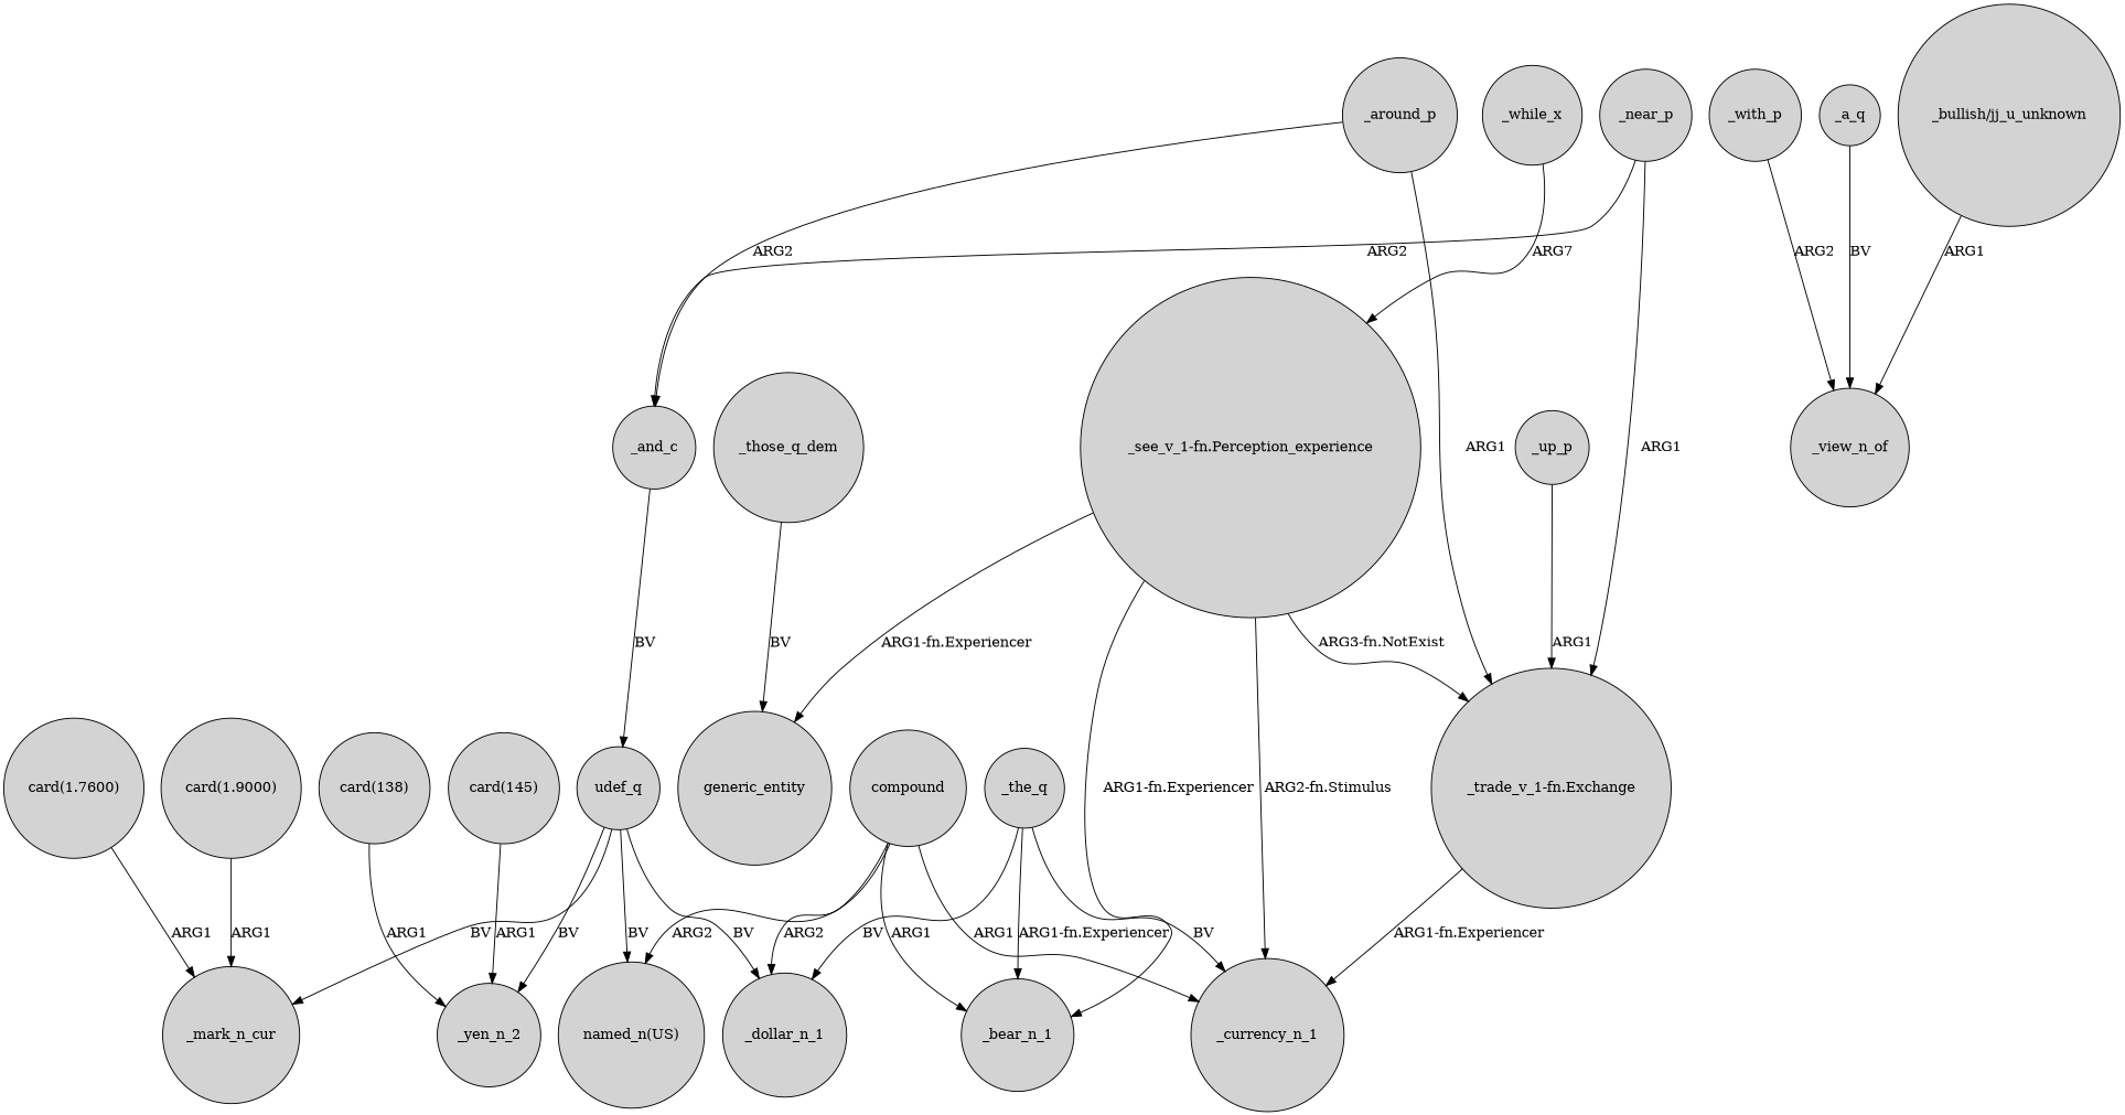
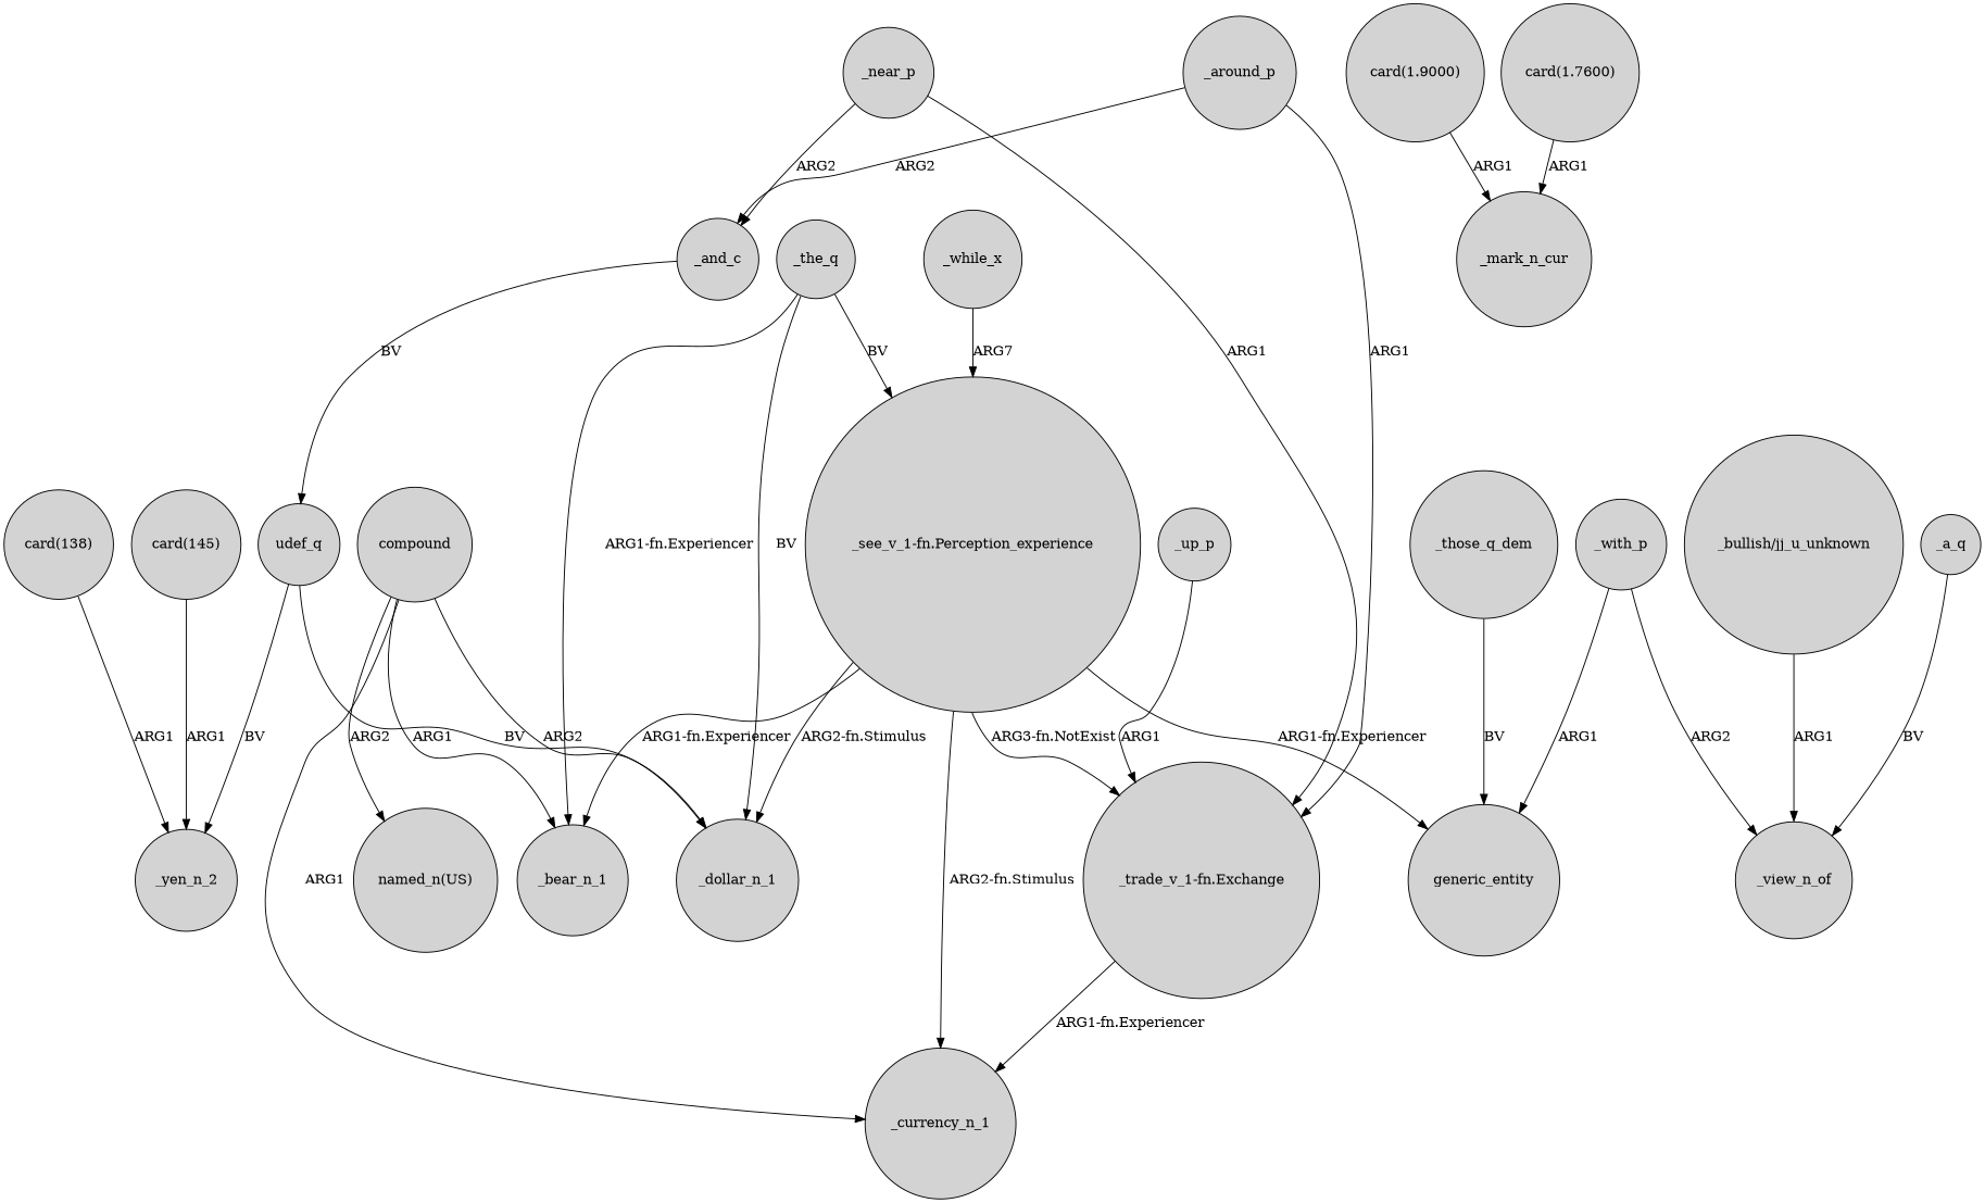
  digraph {
    node [shape=circle style=filled]
    _around_p
    "_trade_v_1-fn.Exchange"
    _and_c
    _currency_n_1
    udef_q
    "card(1.9000)"
    _mark_n_cur
    _dollar_n_1
    _yen_n_2
    "named_n(US)"
    "card(1.7600)"
    "card(138)"
    _with_p
    generic_entity
    _view_n_of
    _the_q
    _bear_n_1
    compound
    _near_p
    "_see_v_1-fn.Perception_experience"
    _a_q
    _while_x
    _up_p
    "_bullish/jj_u_unknown"
    "card(145)"
    _those_q_dem
    _around_p -> "_trade_v_1-fn.Exchange" [label=ARG1]
    _around_p -> _and_c [label=ARG2]
    "_trade_v_1-fn.Exchange" -> _currency_n_1 [label="ARG1-fn.Experiencer"]
    _and_c -> udef_q [label=BV]
-   udef_q -> _mark_n_cur [label=BV]
    udef_q -> _dollar_n_1 [label=BV]
    udef_q -> _yen_n_2 [label=BV]
-   udef_q -> "named_n(US)" [label=BV]
    "card(1.9000)" -> _mark_n_cur [label=ARG1]
    "card(1.7600)" -> _mark_n_cur [label=ARG1]
    "card(138)" -> _yen_n_2 [label=ARG1]
+   _with_p -> generic_entity [label=ARG1]
    _with_p -> _view_n_of [label=ARG2]
-   _the_q -> _currency_n_1 [label=BV]
+   _the_q -> "_see_v_1-fn.Perception_experience" [label=BV]
    _the_q -> _dollar_n_1 [label=BV]
    _the_q -> _bear_n_1 [label="ARG1-fn.Experiencer"]
    compound -> _currency_n_1 [label=ARG1]
    compound -> _dollar_n_1 [label=ARG2]
    compound -> "named_n(US)" [label=ARG2]
    compound -> _bear_n_1 [label=ARG1]
    _near_p -> "_trade_v_1-fn.Exchange" [label=ARG1]
    _near_p -> _and_c [label=ARG2]
    "_see_v_1-fn.Perception_experience" -> "_trade_v_1-fn.Exchange" [label="ARG3-fn.NotExist"]
    "_see_v_1-fn.Perception_experience" -> _currency_n_1 [label="ARG2-fn.Stimulus"]
+   "_see_v_1-fn.Perception_experience" -> _dollar_n_1 [label="ARG2-fn.Stimulus"]
    "_see_v_1-fn.Perception_experience" -> generic_entity [label="ARG1-fn.Experiencer"]
    "_see_v_1-fn.Perception_experience" -> _bear_n_1 [label="ARG1-fn.Experiencer"]
    _a_q -> _view_n_of [label=BV]
    _while_x -> "_see_v_1-fn.Perception_experience" [label=ARG7]
    _up_p -> "_trade_v_1-fn.Exchange" [label=ARG1]
    "_bullish/jj_u_unknown" -> _view_n_of [label=ARG1]
    "card(145)" -> _yen_n_2 [label=ARG1]
    _those_q_dem -> generic_entity [label=BV]
  }
